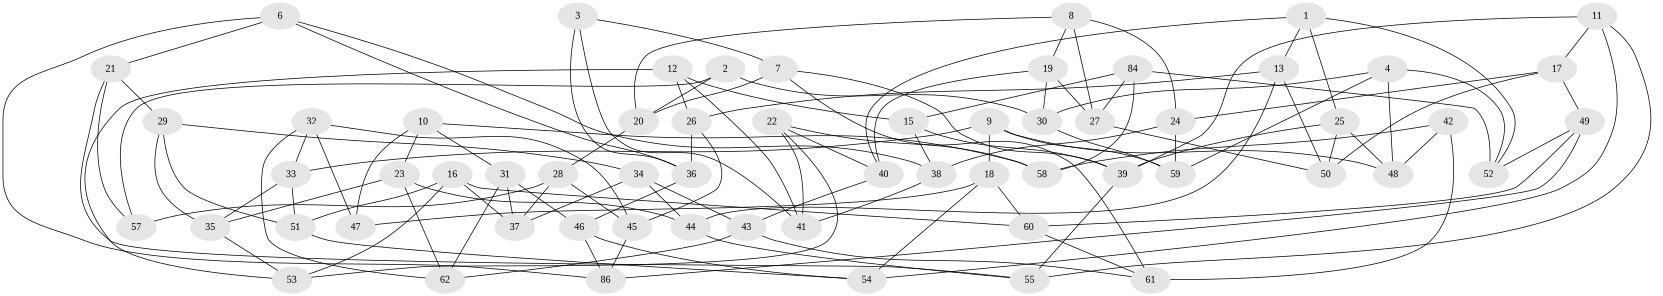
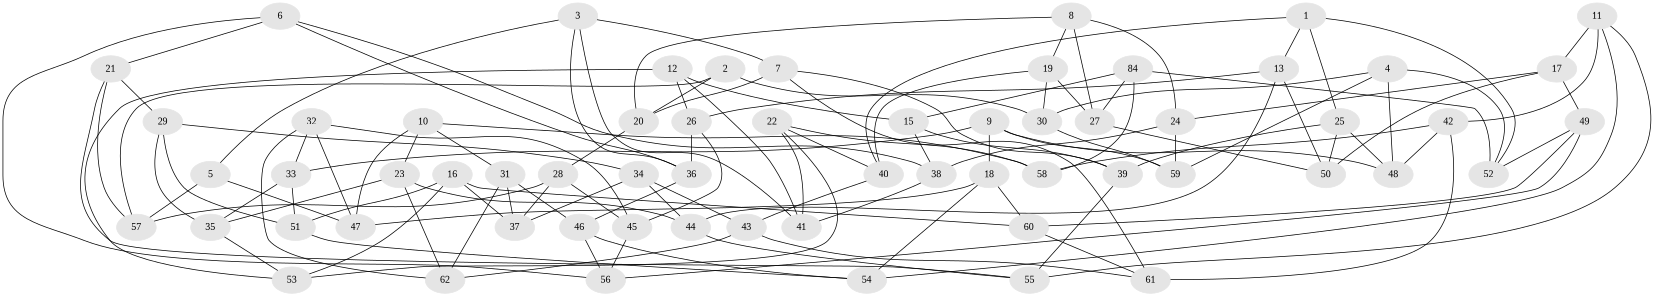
  graph {
    fontname="Liberation Serif"
    node [color=gray90 fontname="Liberation Serif" style=filled]
    edge [fontname="Liberation Serif"]
    1
    13
    25
    40
    52
    26
    44
    50
    48
    39
    43
    2
    20
    30
    57
+   5
    47
    28
    59
    3
    7
    36
    41
    61
    46
    4
    6
    21
    38
-   56 [label=86]
+   56
    55
    29
    8
    19
    24
    27
    9
    18
    33
    54
    60
    51
    35
    10
    23
    31
    58
    62
    37
    11
    17
    42
    49
    12
    15
    53
    45
    n58 [label=84]
    16
    34
    22
    32
    1 -- 13
    1 -- 25
    1 -- 40
    1 -- 52
    13 -- 26
    13 -- 44
    13 -- 50
    25 -- 50
    25 -- 48
    25 -- 39
    40 -- 43
    26 -- 36
    26 -- 45
    44 -- 55
    39 -- 55
    43 -- 61
    43 -- 62
    2 -- 20
    2 -- 30
    2 -- 57
    20 -- 28
    30 -- 59
+   5 -- 57
+   5 -- 47
    28 -- 57
    28 -- 37
    28 -- 45
+   3 -- 5
    3 -- 7
    3 -- 36
    3 -- 41
    7 -- 39
    7 -- 20
    7 -- 61
    36 -- 46
    46 -- 56
    46 -- 54
    4 -- 52
    4 -- 48
    4 -- 30
    4 -- 59
    6 -- 36
    6 -- 21
    6 -- 38
    6 -- 56
    21 -- 57
    21 -- 55
    21 -- 29
    38 -- 41
    29 -- 51
    29 -- 35
    29 -- 34
    8 -- 20
    8 -- 19
    8 -- 24
    8 -- 27
    19 -- 40
    19 -- 30
    19 -- 27
    24 -- 59
    24 -- 38
    27 -- 50
    9 -- 48
    9 -- 59
    9 -- 18
    9 -- 33
    18 -- 47
    18 -- 54
    18 -- 60
    33 -- 51
    33 -- 35
    60 -- 61
    51 -- 54
    35 -- 53
    10 -- 47
    10 -- 23
    10 -- 31
    10 -- 58
    23 -- 44
    23 -- 35
    23 -- 62
    31 -- 46
    31 -- 62
    31 -- 37
    11 -- 55
    11 -- 54
    11 -- 17
-   11 -- 39
+   11 -- 42
    17 -- 50
    17 -- 24
    17 -- 49
    42 -- 48
    42 -- 61
    42 -- 58
    49 -- 52
    49 -- 56
    49 -- 60
    12 -- 26
    12 -- 41
    12 -- 15
    12 -- 53
    15 -- 39
    15 -- 38
    45 -- 56
    n58 -- 52
    n58 -- 27
    n58 -- 58
    n58 -- 15
    16 -- 60
    16 -- 51
    16 -- 37
    16 -- 53
    34 -- 44
    34 -- 43
    34 -- 37
    22 -- 40
    22 -- 41
    22 -- 58
    22 -- 53
    32 -- 47
    32 -- 33
    32 -- 62
    32 -- 45
  }
